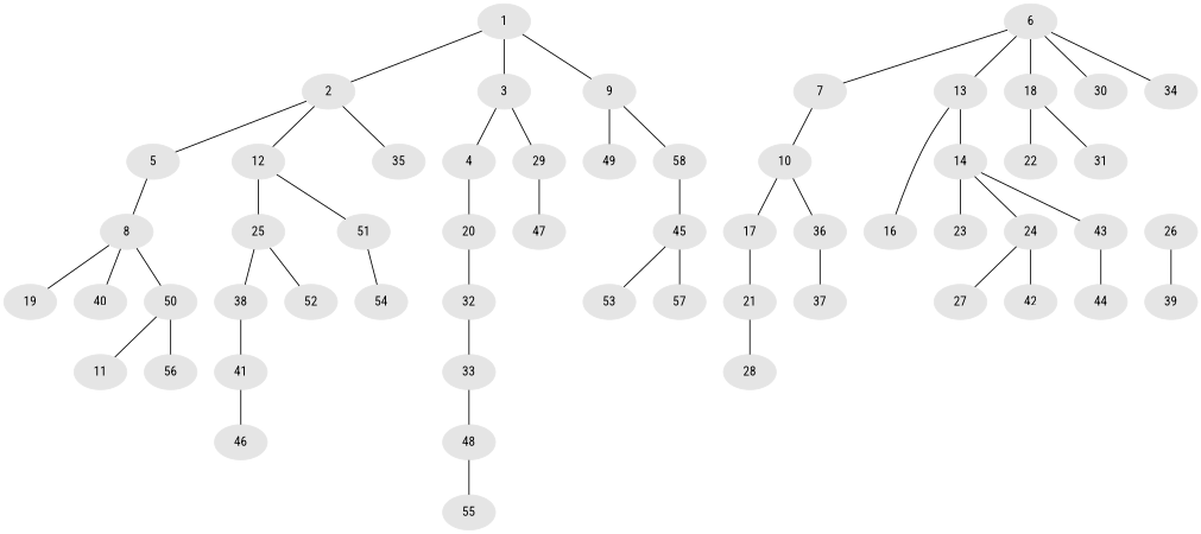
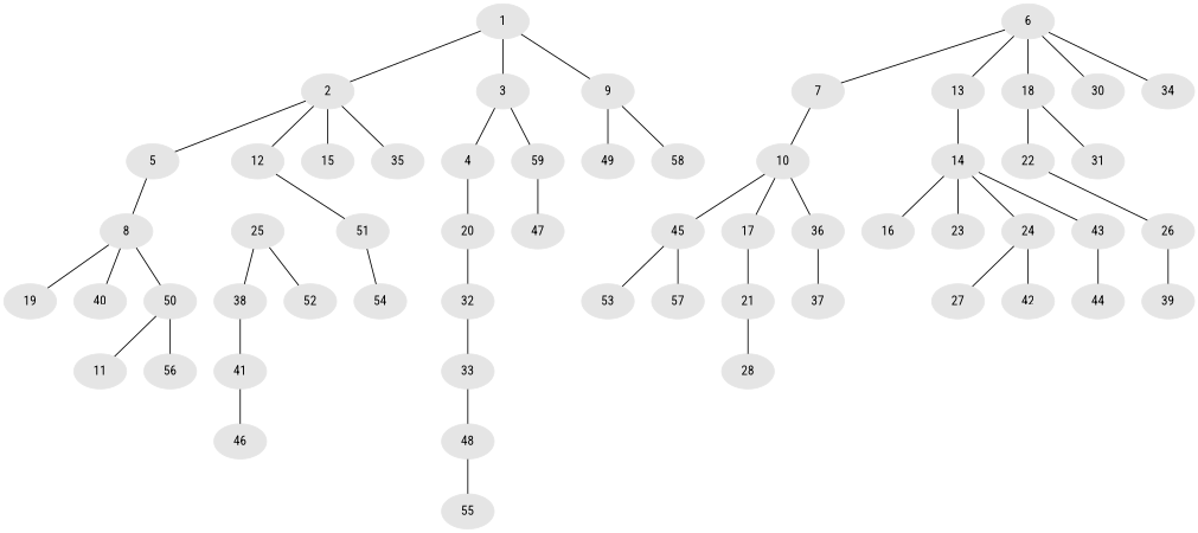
  graph {
    fontname="Roboto Condensed"
    node [color=gray90 fontname="Roboto Condensed" style=filled]
    edge [fontname="Roboto Condensed"]
    1
    2
    3
    9
    5
    12
+   15
    35
    4
-   29
+   29 [label=59]
    49
    58
    8
    25
    51
    20
    47
    6
    7
    13
    18
    30
    34
    32
    19
    40
    50
    10
    14
    22
    31
    17
    36
    45
    11
    56
    21
    37
    53
    57
    38
    52
    54
    16
    23
    24
    43
    27
    42
    44
    28
    26
    33
    39
    41
    48
    55
    46
    1 -- 2
    1 -- 3
    1 -- 9
    2 -- 5
    2 -- 12
+   2 -- 15
    2 -- 35
    3 -- 4
    3 -- 29
    9 -- 49
    9 -- 58
    5 -- 8
-   12 -- 25
    12 -- 51
    4 -- 20
    29 -- 47
    8 -- 19
    8 -- 40
    8 -- 50
    25 -- 38
    25 -- 52
    51 -- 54
    20 -- 32
    6 -- 7
    6 -- 13
    6 -- 18
    6 -- 30
    6 -- 34
    7 -- 10
    13 -- 14
    18 -- 22
    18 -- 31
    32 -- 33
    50 -- 11
    50 -- 56
    10 -- 17
    10 -- 36
-   58 -- 45
-   13 -- 16
+   10 -- 45
+   14 -- 16
    14 -- 23
    14 -- 24
    14 -- 43
+   22 -- 26
    17 -- 21
    36 -- 37
    45 -- 53
    45 -- 57
    21 -- 28
    38 -- 41
    24 -- 27
    24 -- 42
    43 -- 44
    26 -- 39
    33 -- 48
    41 -- 46
    48 -- 55
  }
